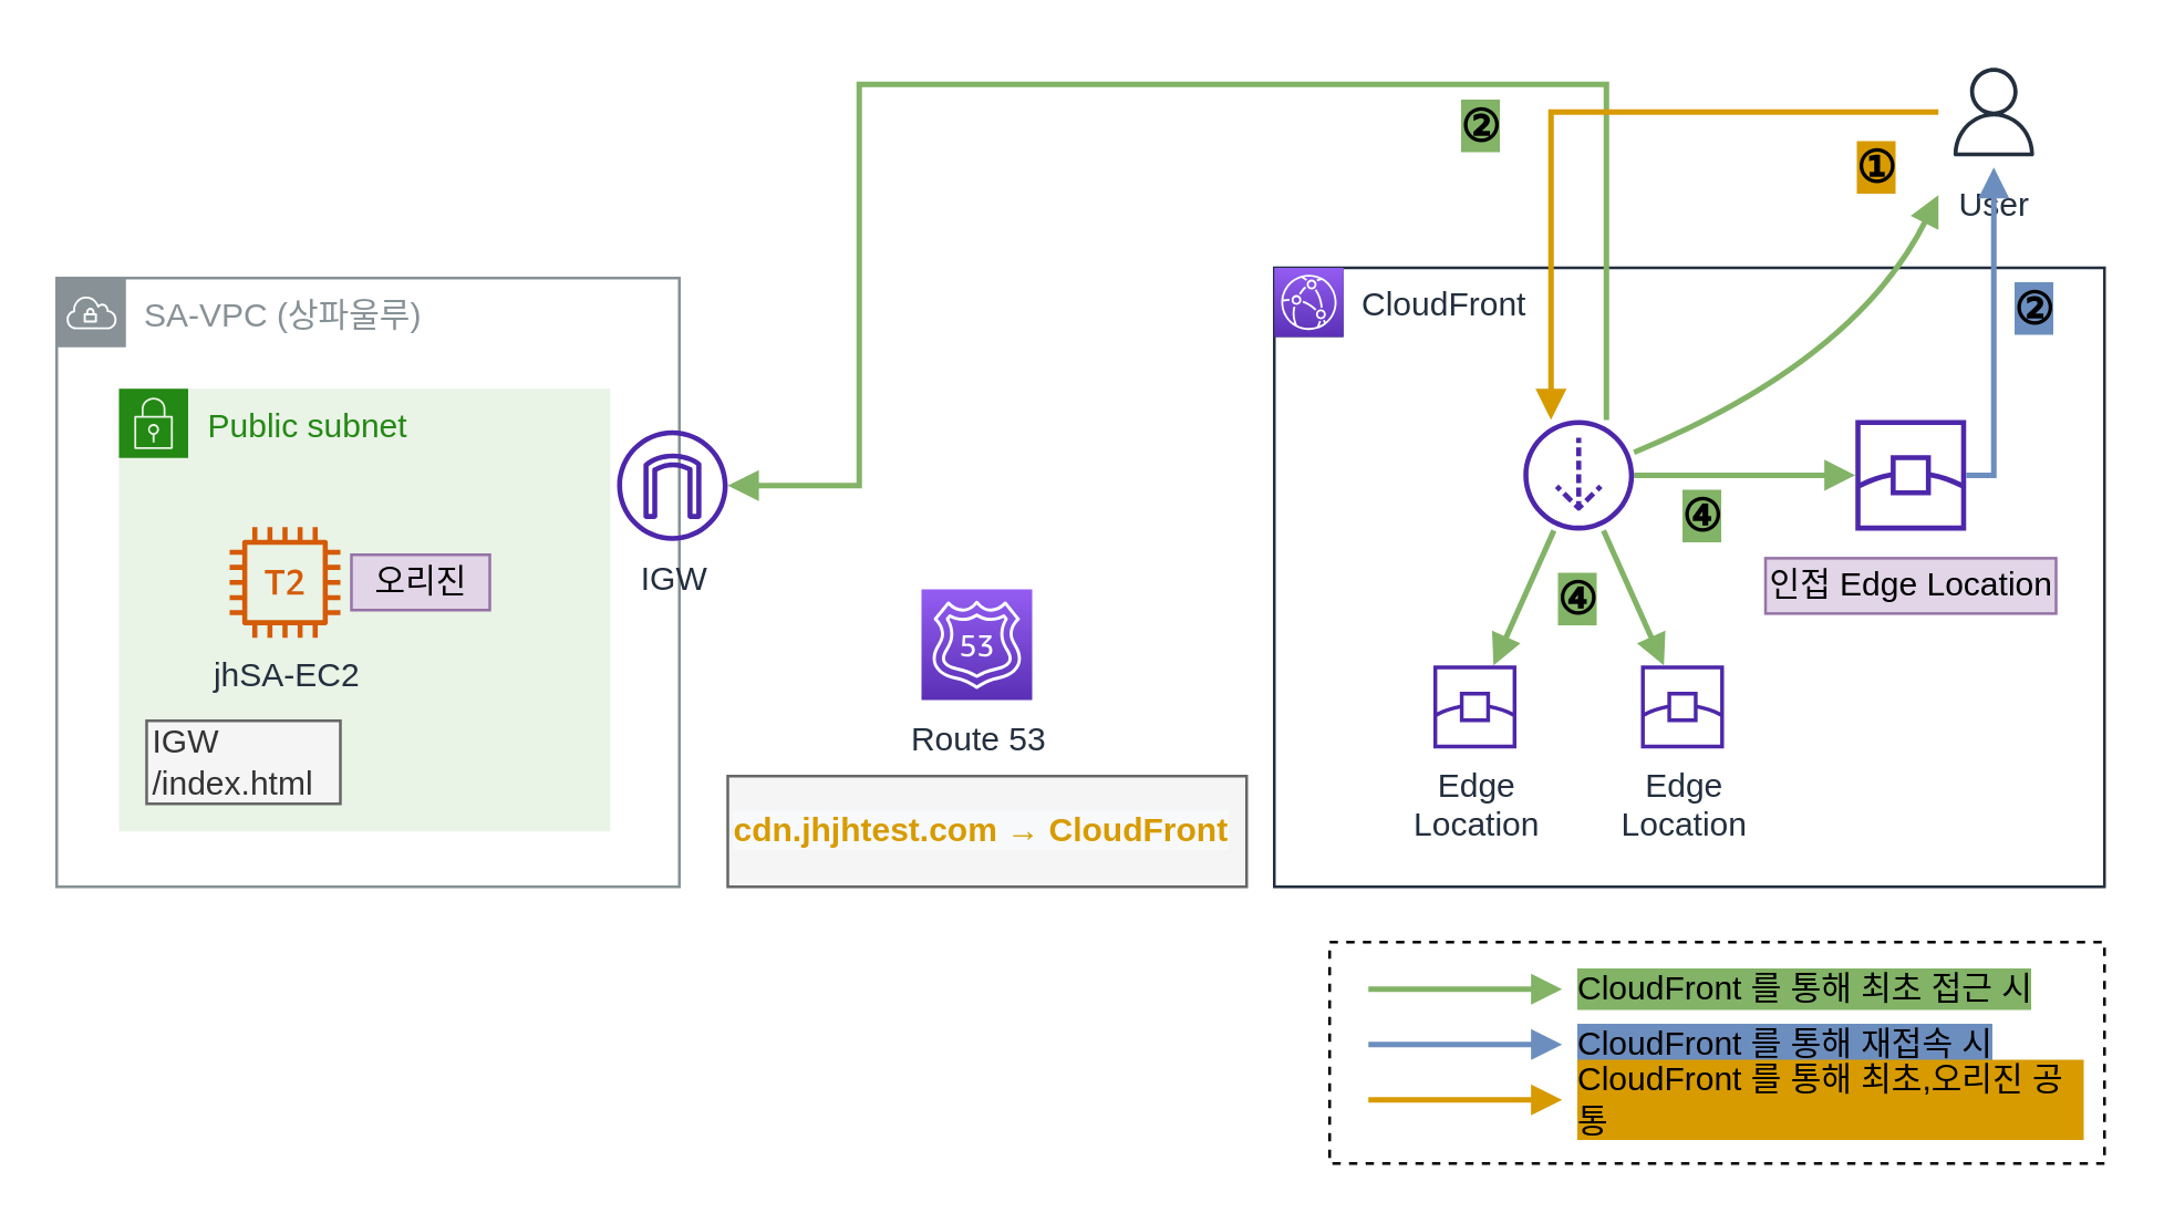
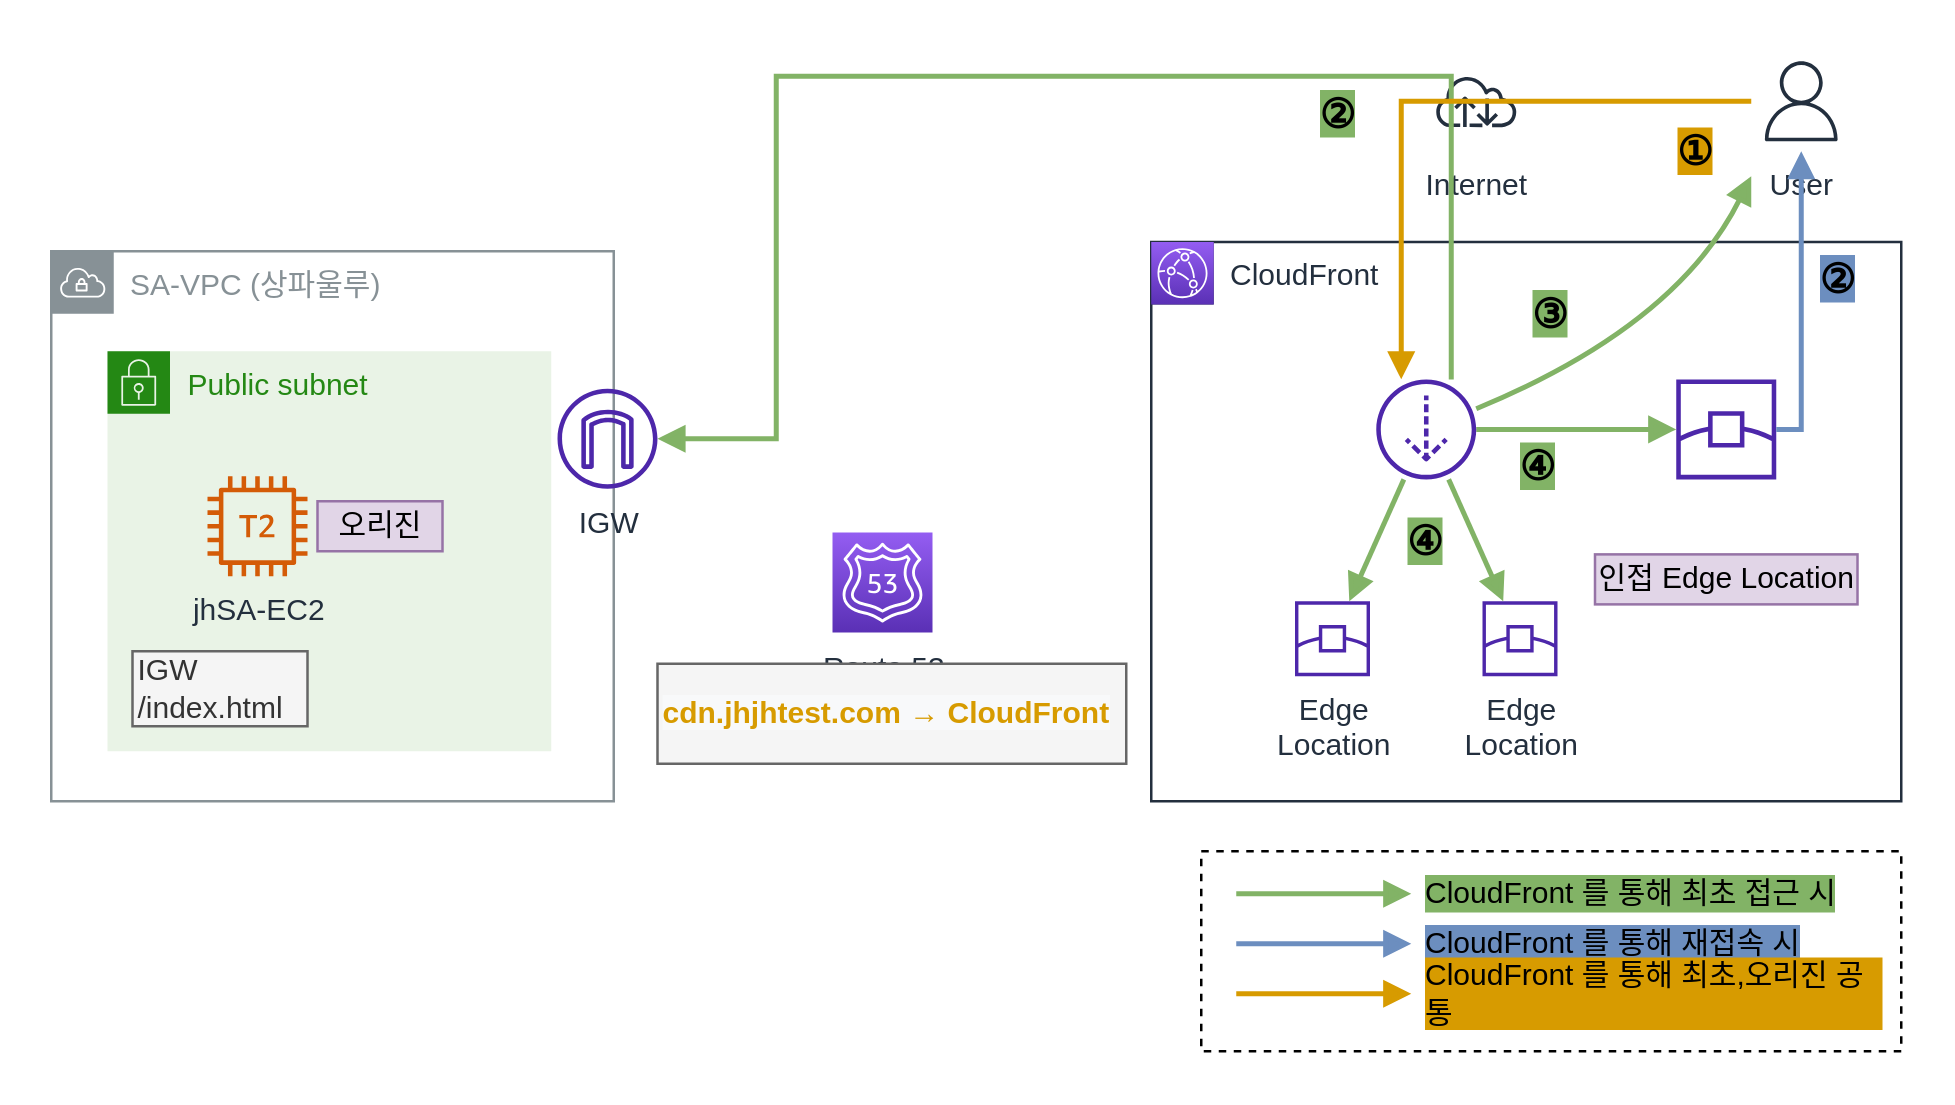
  <mxCell id="0" />
  <mxCell id="1" parent="0" />
  <mxCell id="2" value="SA-VPC (상파울루)" style="sketch=0;outlineConnect=0;gradientColor=none;html=1;whiteSpace=wrap;fontSize=12;fontStyle=0;shape=mxgraph.aws4.group;grIcon=mxgraph.aws4.group_vpc;strokeColor=#879196;fillColor=none;verticalAlign=top;align=left;spacingLeft=30;fontColor=#879196;dashed=0;" parent="1" vertex="1"><mxGeometry x="20" y="100" width="225" height="220" as="geometry" /></mxCell>
  <mxCell id="3" value="Public subnet" style="points=[[0,0],[0.25,0],[0.5,0],[0.75,0],[1,0],[1,0.25],[1,0.5],[1,0.75],[1,1],[0.75,1],[0.5,1],[0.25,1],[0,1],[0,0.75],[0,0.5],[0,0.25]];outlineConnect=0;gradientColor=none;html=1;whiteSpace=wrap;fontSize=12;fontStyle=0;container=1;pointerEvents=0;collapsible=0;recursiveResize=0;shape=mxgraph.aws4.group;grIcon=mxgraph.aws4.group_security_group;grStroke=0;strokeColor=#248814;fillColor=#E9F3E6;verticalAlign=top;align=left;spacingLeft=30;fontColor=#248814;dashed=0;" parent="1" vertex="1"><mxGeometry x="42.5" y="140" width="177.5" height="160" as="geometry" /></mxCell>
  <mxCell id="4" value="jhSA-EC2" style="sketch=0;outlineConnect=0;fontColor=#232F3E;gradientColor=none;fillColor=#D45B07;strokeColor=none;dashed=0;verticalLabelPosition=bottom;verticalAlign=top;align=center;html=1;fontSize=12;fontStyle=0;aspect=fixed;pointerEvents=1;shape=mxgraph.aws4.t2_instance;" parent="1" vertex="1"><mxGeometry x="82.5" y="190" width="40" height="40" as="geometry" /></mxCell>
  <mxCell id="5" value="IGW&lt;br&gt;&lt;div style=&quot;&quot;&gt;&lt;span style=&quot;background-color: initial;&quot;&gt;/index.html&lt;/span&gt;&lt;/div&gt;" style="text;html=1;strokeColor=#666666;fillColor=#f5f5f5;align=left;verticalAlign=middle;whiteSpace=wrap;rounded=0;fontSize=12;fontColor=#333333;" parent="1" vertex="1"><mxGeometry x="52.5" y="260" width="70" height="30" as="geometry" /></mxCell>
  <mxCell id="6" value="오리진" style="text;html=1;strokeColor=#9673a6;fillColor=#e1d5e7;align=center;verticalAlign=middle;whiteSpace=wrap;rounded=0;" parent="1" vertex="1"><mxGeometry x="126.5" y="200" width="50" height="20" as="geometry" /></mxCell>
  <mxCell id="7" value="IGW" style="sketch=0;outlineConnect=0;fontColor=#232F3E;gradientColor=none;fillColor=#4D27AA;strokeColor=none;dashed=0;verticalLabelPosition=bottom;verticalAlign=top;align=center;html=1;fontSize=12;fontStyle=0;aspect=fixed;pointerEvents=1;shape=mxgraph.aws4.internet_gateway;" parent="1" vertex="1"><mxGeometry x="222.5" y="155" width="40" height="40" as="geometry" /></mxCell>
  <mxCell id="8" value="Route 53" style="sketch=0;points=[[0,0,0],[0.25,0,0],[0.5,0,0],[0.75,0,0],[1,0,0],[0,1,0],[0.25,1,0],[0.5,1,0],[0.75,1,0],[1,1,0],[0,0.25,0],[0,0.5,0],[0,0.75,0],[1,0.25,0],[1,0.5,0],[1,0.75,0]];outlineConnect=0;fontColor=#232F3E;gradientColor=#945DF2;gradientDirection=north;fillColor=#5A30B5;strokeColor=#ffffff;dashed=0;verticalLabelPosition=bottom;verticalAlign=top;align=center;html=1;fontSize=12;fontStyle=0;aspect=fixed;shape=mxgraph.aws4.resourceIcon;resIcon=mxgraph.aws4.route_53;" parent="1" vertex="1"><mxGeometry x="332.5" y="212.5" width="40" height="40" as="geometry" /></mxCell>
- <mxCell id="9" value="&lt;span style=&quot;font-family: Helvetica; font-size: 12px; font-style: normal; font-variant-ligatures: normal; font-variant-caps: normal; letter-spacing: normal; orphans: 2; text-indent: 0px; text-transform: none; widows: 2; word-spacing: 0px; -webkit-text-stroke-width: 0px; background-color: rgb(248, 249, 250); text-decoration-thickness: initial; text-decoration-style: initial; text-decoration-color: initial; float: none; display: inline !important;&quot;&gt;&lt;b style=&quot;&quot;&gt;&lt;font color=&quot;#d79b00&quot;&gt;cdn.jhjhtest.com → CloudFront&lt;/font&gt;&lt;/b&gt;&lt;/span&gt;" style="text;html=1;strokeColor=#666666;fillColor=#f5f5f5;align=left;verticalAlign=middle;whiteSpace=wrap;rounded=0;fontColor=#333333;" parent="1" vertex="1"><mxGeometry x="262.5" y="280" width="187.5" height="40" as="geometry" /></mxCell>
+ <mxCell id="9" value="&lt;span style=&quot;font-family: Helvetica; font-size: 12px; font-style: normal; font-variant-ligatures: normal; font-variant-caps: normal; letter-spacing: normal; orphans: 2; text-indent: 0px; text-transform: none; widows: 2; word-spacing: 0px; -webkit-text-stroke-width: 0px; background-color: rgb(248, 249, 250); text-decoration-thickness: initial; text-decoration-style: initial; text-decoration-color: initial; float: none; display: inline !important;&quot;&gt;&lt;b style=&quot;&quot;&gt;&lt;font color=&quot;#d79b00&quot;&gt;cdn.jhjhtest.com → CloudFront&lt;/font&gt;&lt;/b&gt;&lt;/span&gt;" style="text;html=1;strokeColor=#666666;fillColor=#f5f5f5;align=left;verticalAlign=middle;whiteSpace=wrap;rounded=0;fontColor=#333333;" parent="1" vertex="1"><mxGeometry x="262.5" y="265" width="187.5" height="40" as="geometry" /></mxCell>
  <mxCell id="10" value="CloudFront" style="points=[[0,0],[0.25,0],[0.5,0],[0.75,0],[1,0],[1,0.25],[1,0.5],[1,0.75],[1,1],[0.75,1],[0.5,1],[0.25,1],[0,1],[0,0.75],[0,0.5],[0,0.25]];outlineConnect=0;gradientColor=none;html=1;whiteSpace=wrap;fontSize=12;fontStyle=0;container=1;pointerEvents=0;collapsible=0;recursiveResize=0;shape=mxgraph.aws4.group;grIcon=mxgraph.aws4.group_aws_cloud_alt;strokeColor=#232F3E;fillColor=none;verticalAlign=top;align=left;spacingLeft=30;fontColor=#232F3E;dashed=0;" parent="1" vertex="1"><mxGeometry x="460" y="96.25" width="300" height="223.75" as="geometry" /></mxCell>
  <mxCell id="11" value="" style="sketch=0;points=[[0,0,0],[0.25,0,0],[0.5,0,0],[0.75,0,0],[1,0,0],[0,1,0],[0.25,1,0],[0.5,1,0],[0.75,1,0],[1,1,0],[0,0.25,0],[0,0.5,0],[0,0.75,0],[1,0.25,0],[1,0.5,0],[1,0.75,0]];outlineConnect=0;fontColor=#232F3E;gradientColor=#945DF2;gradientDirection=north;fillColor=#5A30B5;strokeColor=#ffffff;dashed=0;verticalLabelPosition=bottom;verticalAlign=top;align=center;html=1;fontSize=12;fontStyle=0;aspect=fixed;shape=mxgraph.aws4.resourceIcon;resIcon=mxgraph.aws4.cloudfront;" parent="10" vertex="1"><mxGeometry width="25" height="25" as="geometry" /></mxCell>
  <mxCell id="12" style="edgeStyle=orthogonalEdgeStyle;rounded=0;orthogonalLoop=1;jettySize=auto;html=1;strokeWidth=2;endArrow=block;endFill=1;fillColor=#d5e8d4;strokeColor=#82b366;" parent="10" source="13" target="14" edge="1"><mxGeometry relative="1" as="geometry" /></mxCell>
  <mxCell id="13" value="" style="sketch=0;outlineConnect=0;fontColor=#232F3E;gradientColor=none;fillColor=#4D27AA;strokeColor=none;dashed=0;verticalLabelPosition=bottom;verticalAlign=top;align=center;html=1;fontSize=12;fontStyle=0;aspect=fixed;pointerEvents=1;shape=mxgraph.aws4.download_distribution;" parent="10" vertex="1"><mxGeometry x="90" y="55" width="40" height="40" as="geometry" /></mxCell>
  <mxCell id="14" value="" style="sketch=0;outlineConnect=0;fontColor=#232F3E;gradientColor=none;fillColor=#4D27AA;strokeColor=none;dashed=0;verticalLabelPosition=bottom;verticalAlign=top;align=center;html=1;fontSize=12;fontStyle=0;aspect=fixed;pointerEvents=1;shape=mxgraph.aws4.edge_location;" parent="10" vertex="1"><mxGeometry x="210" y="55" width="40" height="40" as="geometry" /></mxCell>
- <mxCell id="15" value="인접 Edge Location" style="text;html=1;strokeColor=#9673a6;fillColor=#e1d5e7;align=center;verticalAlign=middle;whiteSpace=wrap;rounded=0;" parent="10" vertex="1"><mxGeometry x="177.5" y="105" width="105" height="20" as="geometry" /></mxCell>
+ <mxCell id="15" value="인접 Edge Location" style="text;html=1;strokeColor=#9673a6;fillColor=#e1d5e7;align=center;verticalAlign=middle;whiteSpace=wrap;rounded=0;" parent="10" vertex="1"><mxGeometry x="177.5" y="125" width="105" height="20" as="geometry" /></mxCell>
  <mxCell id="16" value="Edge&lt;br&gt;Location" style="sketch=0;outlineConnect=0;fontColor=#232F3E;gradientColor=none;fillColor=#4D27AA;strokeColor=none;dashed=0;verticalLabelPosition=bottom;verticalAlign=top;align=center;html=1;fontSize=12;fontStyle=0;aspect=fixed;pointerEvents=1;shape=mxgraph.aws4.edge_location;" parent="10" vertex="1"><mxGeometry x="57.5" y="143.75" width="30" height="30" as="geometry" /></mxCell>
  <mxCell id="17" value="Edge&lt;br&gt;Location" style="sketch=0;outlineConnect=0;fontColor=#232F3E;gradientColor=none;fillColor=#4D27AA;strokeColor=none;dashed=0;verticalLabelPosition=bottom;verticalAlign=top;align=center;html=1;fontSize=12;fontStyle=0;aspect=fixed;pointerEvents=1;shape=mxgraph.aws4.edge_location;" parent="10" vertex="1"><mxGeometry x="132.5" y="143.75" width="30" height="30" as="geometry" /></mxCell>
  <mxCell id="18" value="" style="endArrow=block;html=1;rounded=0;strokeWidth=2;fillColor=#d5e8d4;strokeColor=#82b366;endFill=1;" parent="10" source="13" target="16" edge="1"><mxGeometry width="50" height="50" relative="1" as="geometry"><mxPoint x="-80" y="143.75" as="sourcePoint" /><mxPoint x="-30" y="93.75" as="targetPoint" /></mxGeometry></mxCell>
  <mxCell id="19" value="" style="endArrow=block;html=1;rounded=0;strokeWidth=2;endFill=1;fillColor=#d5e8d4;strokeColor=#82b366;" parent="10" source="13" target="17" edge="1"><mxGeometry width="50" height="50" relative="1" as="geometry"><mxPoint x="-30" y="325.75" as="sourcePoint" /><mxPoint x="20" y="275.75" as="targetPoint" /></mxGeometry></mxCell>
+ <mxCell id="20" value="③" style="text;html=1;strokeColor=none;fillColor=none;align=center;verticalAlign=middle;whiteSpace=wrap;rounded=0;fontSize=16;labelBackgroundColor=#82B366;fontStyle=1" parent="10" vertex="1"><mxGeometry x="140" y="13.75" width="40" height="30" as="geometry" /></mxCell>
  <mxCell id="21" value="④" style="text;html=1;strokeColor=none;fillColor=none;align=center;verticalAlign=middle;whiteSpace=wrap;rounded=0;labelBackgroundColor=#82B366;fontSize=16;fontStyle=1" parent="10" vertex="1"><mxGeometry x="140" y="75" width="30" height="30" as="geometry" /></mxCell>
  <mxCell id="22" value="④" style="text;html=1;strokeColor=none;fillColor=none;align=center;verticalAlign=middle;whiteSpace=wrap;rounded=0;labelBackgroundColor=#82B366;fontSize=16;fontStyle=1" parent="10" vertex="1"><mxGeometry x="95" y="105" width="30" height="30" as="geometry" /></mxCell>
  <mxCell id="23" value="②" style="text;html=1;strokeColor=none;fillColor=none;align=center;verticalAlign=middle;whiteSpace=wrap;rounded=0;labelBackgroundColor=#6C8EBF;fontSize=16;fontStyle=1" parent="10" vertex="1"><mxGeometry x="260" width="30" height="30" as="geometry" /></mxCell>
  <mxCell id="24" value="User" style="sketch=0;outlineConnect=0;fontColor=#232F3E;gradientColor=none;strokeColor=#232F3E;fillColor=#ffffff;dashed=0;verticalLabelPosition=bottom;verticalAlign=top;align=center;html=1;fontSize=12;fontStyle=0;aspect=fixed;shape=mxgraph.aws4.resourceIcon;resIcon=mxgraph.aws4.user;" parent="1" vertex="1"><mxGeometry x="700" y="20" width="40" height="40" as="geometry" /></mxCell>
  <mxCell id="25" value="" style="rounded=0;whiteSpace=wrap;html=1;labelBackgroundColor=none;fontColor=#000000;dashed=1;" parent="1" vertex="1"><mxGeometry x="480" y="340" width="280" height="80" as="geometry" /></mxCell>
  <mxCell id="26" value="" style="endArrow=block;html=1;rounded=0;strokeColor=#82b366;strokeWidth=2;endFill=1;fillColor=#d5e8d4;" parent="1" edge="1"><mxGeometry width="50" height="50" relative="1" as="geometry"><mxPoint x="494" y="357" as="sourcePoint" /><mxPoint x="564" y="357" as="targetPoint" /></mxGeometry></mxCell>
  <mxCell id="27" value="CloudFront 를 통해 최초 접근 시" style="text;html=1;strokeColor=none;fillColor=none;align=left;verticalAlign=middle;whiteSpace=wrap;rounded=0;labelBackgroundColor=#82B366;" parent="1" vertex="1"><mxGeometry x="568" y="347" width="185" height="20" as="geometry" /></mxCell>
+ <mxCell id="28" value="Internet" style="sketch=0;outlineConnect=0;fontColor=#232F3E;gradientColor=none;strokeColor=#232F3E;fillColor=#ffffff;dashed=0;verticalLabelPosition=bottom;verticalAlign=top;align=center;html=1;fontSize=12;fontStyle=0;aspect=fixed;shape=mxgraph.aws4.resourceIcon;resIcon=mxgraph.aws4.internet;" parent="1" vertex="1"><mxGeometry x="570" y="20" width="40" height="40" as="geometry" /></mxCell>
  <mxCell id="29" style="edgeStyle=orthogonalEdgeStyle;rounded=0;orthogonalLoop=1;jettySize=auto;html=1;strokeWidth=2;endArrow=block;endFill=1;fillColor=#d5e8d4;strokeColor=#82b366;" parent="1" source="13" target="7" edge="1"><mxGeometry relative="1" as="geometry"><Array as="points"><mxPoint x="580" y="30" /><mxPoint x="310" y="30" /><mxPoint x="310" y="175" /></Array></mxGeometry></mxCell>
  <mxCell id="30" style="edgeStyle=orthogonalEdgeStyle;rounded=0;orthogonalLoop=1;jettySize=auto;html=1;strokeWidth=2;endArrow=block;endFill=1;fillColor=#ffe6cc;strokeColor=#d79b00;" parent="1" source="24" target="13" edge="1"><mxGeometry relative="1" as="geometry"><Array as="points"><mxPoint x="560" y="40" /></Array></mxGeometry></mxCell>
  <mxCell id="31" value="" style="curved=1;endArrow=block;html=1;rounded=0;strokeWidth=2;fillColor=#d5e8d4;strokeColor=#82b366;endFill=1;" parent="1" source="13" edge="1"><mxGeometry width="50" height="50" relative="1" as="geometry"><mxPoint x="380" y="180" as="sourcePoint" /><mxPoint x="700" y="70" as="targetPoint" /><Array as="points"><mxPoint x="670" y="130" /></Array></mxGeometry></mxCell>
  <mxCell id="32" value="①" style="text;html=1;strokeColor=none;fillColor=none;align=center;verticalAlign=middle;whiteSpace=wrap;rounded=0;fontSize=16;fontStyle=1;labelBackgroundColor=#D79B00;" parent="1" vertex="1"><mxGeometry x="662.5" y="50" width="30" height="20" as="geometry" /></mxCell>
  <mxCell id="33" value="②" style="text;html=1;strokeColor=none;fillColor=none;align=center;verticalAlign=middle;whiteSpace=wrap;rounded=0;labelBackgroundColor=#82B366;fontSize=16;fontStyle=1" parent="1" vertex="1"><mxGeometry x="520" y="30" width="30" height="30" as="geometry" /></mxCell>
  <mxCell id="34" style="edgeStyle=orthogonalEdgeStyle;rounded=0;orthogonalLoop=1;jettySize=auto;html=1;strokeWidth=2;endArrow=block;endFill=1;fillColor=#dae8fc;strokeColor=#6c8ebf;" parent="1" source="14" target="24" edge="1"><mxGeometry relative="1" as="geometry"><Array as="points"><mxPoint x="720" y="171" /></Array></mxGeometry></mxCell>
  <mxCell id="35" value="" style="endArrow=block;html=1;rounded=0;strokeColor=#6c8ebf;strokeWidth=2;endFill=1;fillColor=#dae8fc;" parent="1" edge="1"><mxGeometry width="50" height="50" relative="1" as="geometry"><mxPoint x="494" y="377" as="sourcePoint" /><mxPoint x="564" y="377" as="targetPoint" /></mxGeometry></mxCell>
  <mxCell id="36" value="CloudFront 를 통해 재접속 시" style="text;html=1;strokeColor=none;fillColor=none;align=left;verticalAlign=middle;whiteSpace=wrap;rounded=0;labelBackgroundColor=#6C8EBF;" parent="1" vertex="1"><mxGeometry x="568" y="367" width="185" height="20" as="geometry" /></mxCell>
  <mxCell id="37" value="" style="endArrow=block;html=1;rounded=0;strokeColor=#d79b00;strokeWidth=2;endFill=1;fillColor=#ffe6cc;" parent="1" edge="1"><mxGeometry width="50" height="50" relative="1" as="geometry"><mxPoint x="494" y="397" as="sourcePoint" /><mxPoint x="564" y="397" as="targetPoint" /></mxGeometry></mxCell>
  <mxCell id="38" value="CloudFront 를 통해 최초,오리진 공통" style="text;html=1;strokeColor=none;fillColor=none;align=left;verticalAlign=middle;whiteSpace=wrap;rounded=0;labelBackgroundColor=#D79B00;" parent="1" vertex="1"><mxGeometry x="568" y="387" width="185" height="20" as="geometry" /></mxCell>
